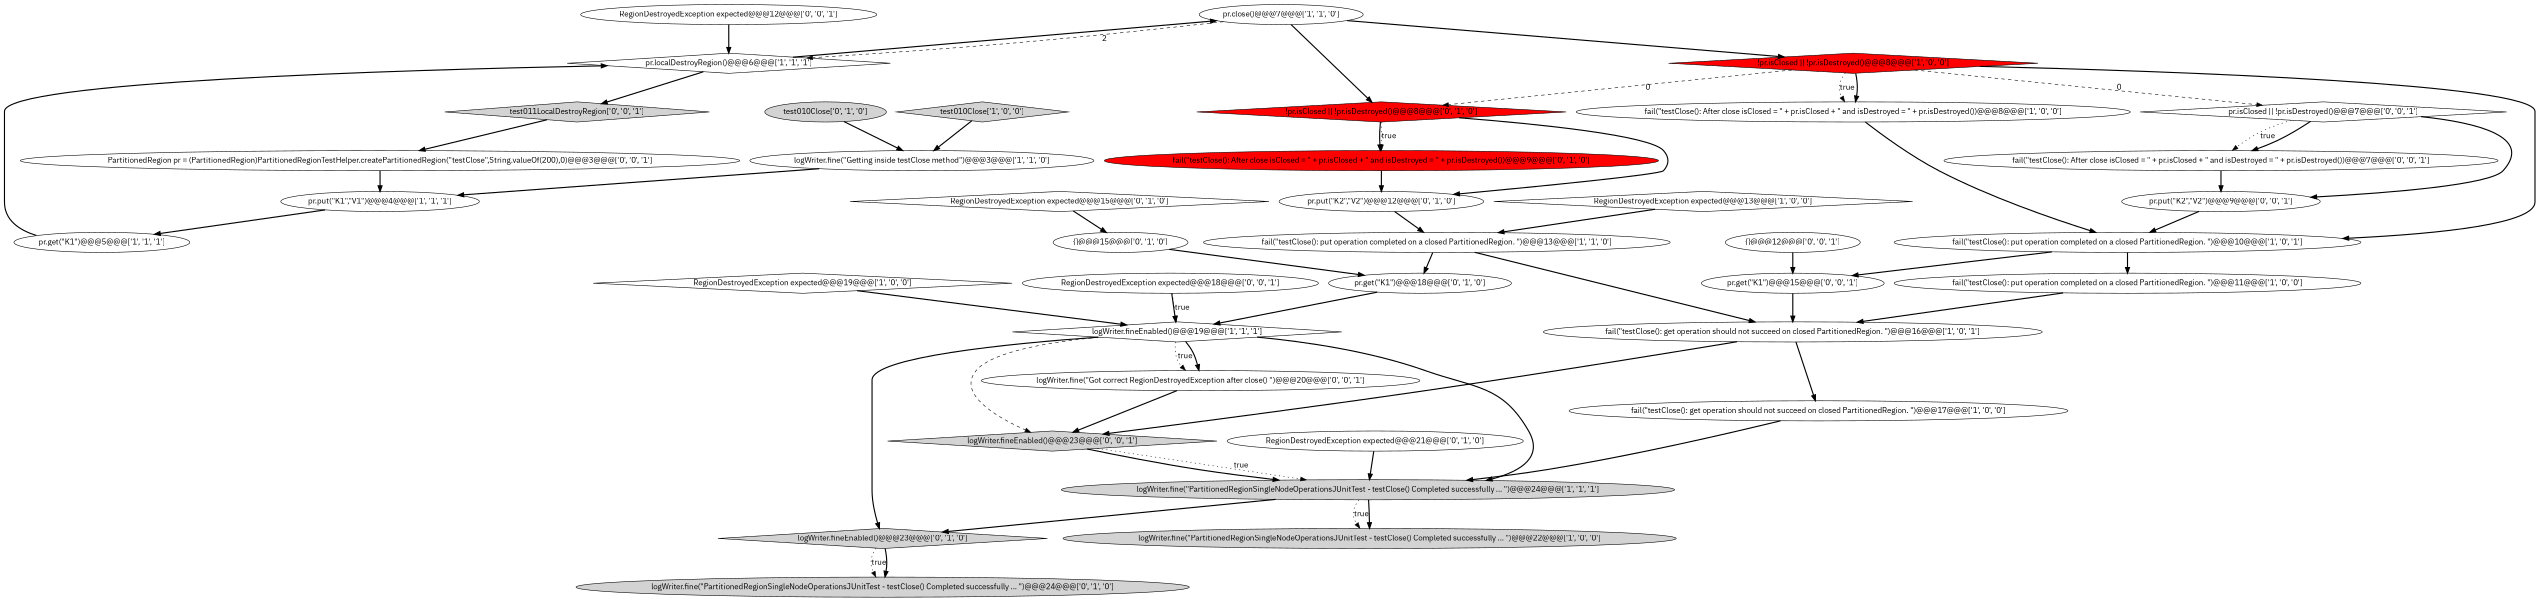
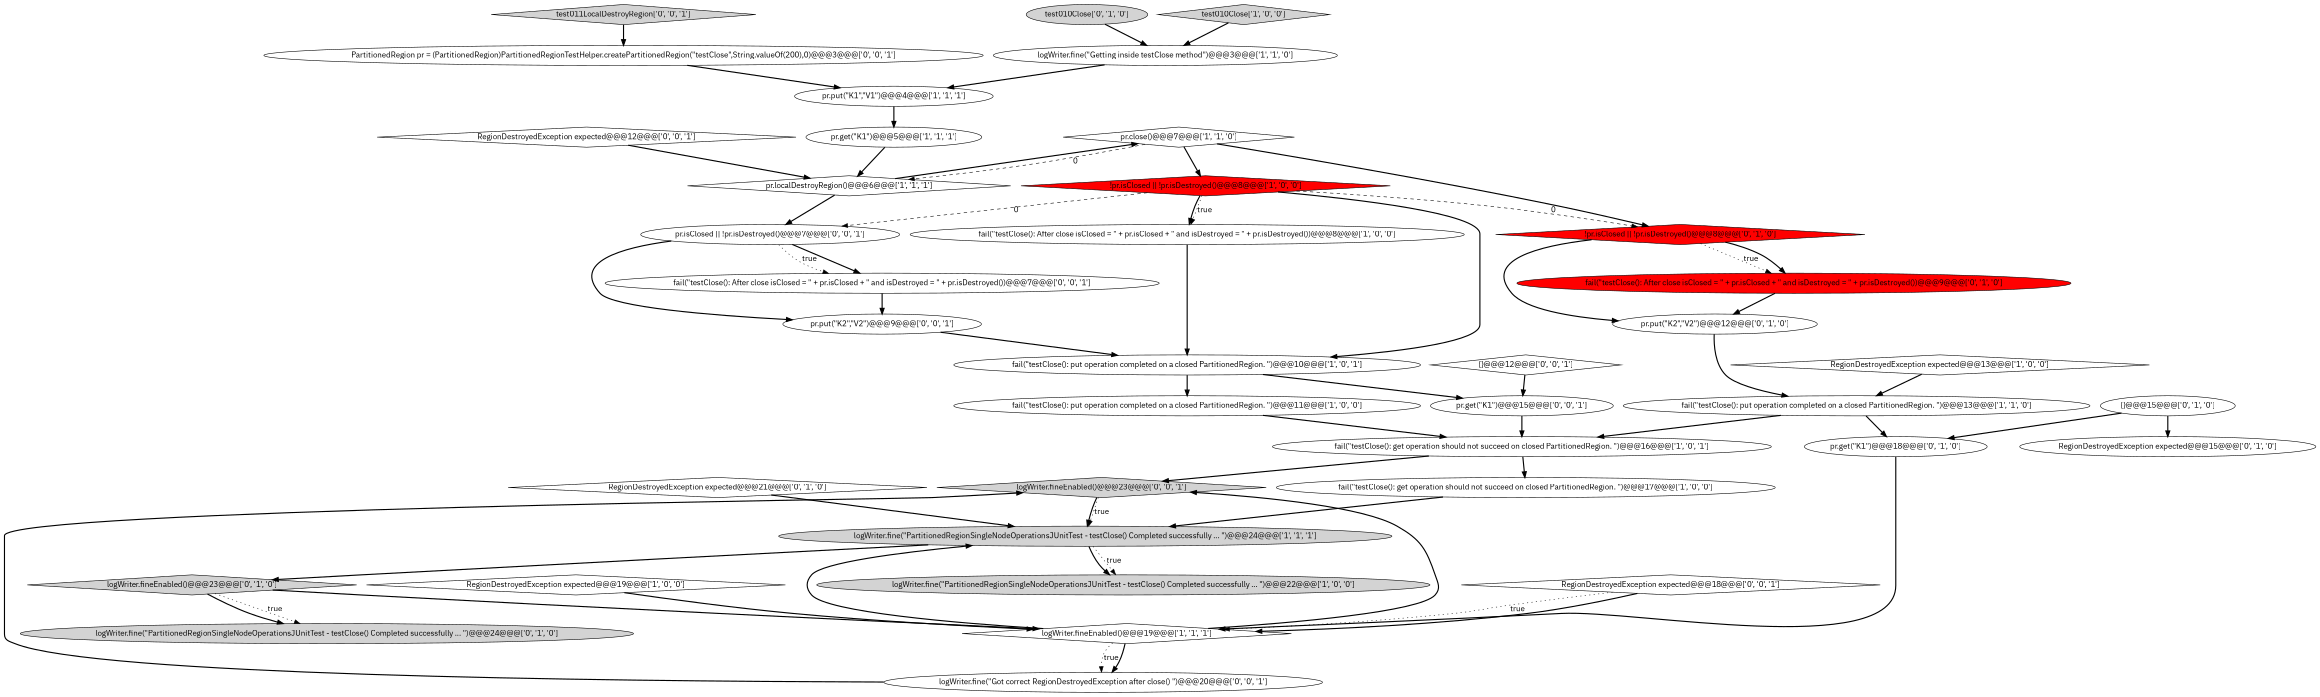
  digraph {
    fontname="IBM Plex Sans"
    node [fillcolor=white fontname="IBM Plex Sans" shape=ellipse style=filled]
    edge [fontname="IBM Plex Sans" style=bold]
-   n1 [label="pr.isClosed || !pr.isDestroyed()@@@7@@@['0', '0', '1']" shape=diamond]
+   n1 [label="pr.isClosed || !pr.isDestroyed()@@@7@@@['0', '0', '1']"]
    n2 [label="fail(\"testClose(): After close isClosed = \" + pr.isClosed + \" and isDestroyed = \" + pr.isDestroyed())@@@7@@@['0', '0', '1']"]
    n3 [label="pr.put(\"K2\",\"V2\")@@@9@@@['0', '0', '1']"]
    n4 [label="fail(\"testClose(): put operation completed on a closed PartitionedRegion. \")@@@10@@@['1', '0', '1']"]
-   n5 [label="RegionDestroyedException expected@@@15@@@['0', '1', '0']" shape=diamond]
+   n5 [label="RegionDestroyedException expected@@@15@@@['0', '1', '0']"]
    n6 [label="{}@@@15@@@['0', '1', '0']"]
    n7 [label="pr.get(\"K1\")@@@18@@@['0', '1', '0']"]
-   n8 [label="RegionDestroyedException expected@@@21@@@['0', '1', '0']"]
+   n8 [label="RegionDestroyedException expected@@@21@@@['0', '1', '0']" shape=diamond]
    n9 [fillcolor=lightgray label="logWriter.fine(\"PartitionedRegionSingleNodeOperationsJUnitTest - testClose() Completed successfully ... \")@@@24@@@['1', '1', '1']"]
    n10 [fillcolor=lightgray label="logWriter.fineEnabled()@@@23@@@['0', '1', '0']" shape=diamond]
    n11 [fillcolor=lightgray label="logWriter.fine(\"PartitionedRegionSingleNodeOperationsJUnitTest - testClose() Completed successfully ... \")@@@22@@@['1', '0', '0']"]
-   n12 [label="RegionDestroyedException expected@@@12@@@['0', '0', '1']"]
+   n12 [label="RegionDestroyedException expected@@@12@@@['0', '0', '1']" shape=diamond]
    n13 [label="pr.localDestroyRegion()@@@6@@@['1', '1', '1']" shape=diamond]
-   n14 [label="{}@@@12@@@['0', '0', '1']"]
+   n14 [label="{}@@@12@@@['0', '0', '1']" shape=diamond]
    n15 [label="pr.get(\"K1\")@@@15@@@['0', '0', '1']"]
    n16 [label="fail(\"testClose(): get operation should not succeed on closed PartitionedRegion. \")@@@16@@@['1', '0', '1']"]
    n17 [fillcolor=lightgray label="logWriter.fineEnabled()@@@23@@@['0', '0', '1']" shape=diamond]
    n18 [label="fail(\"testClose(): get operation should not succeed on closed PartitionedRegion. \")@@@17@@@['1', '0', '0']"]
    n19 [label="logWriter.fine(\"Got correct RegionDestroyedException after close() \")@@@20@@@['0', '0', '1']"]
-   n20 [label="pr.close()@@@7@@@['1', '1', '0']"]
+   n20 [label="pr.close()@@@7@@@['1', '1', '0']" shape=diamond]
    n21 [fillcolor=red label="!pr.isClosed || !pr.isDestroyed()@@@8@@@['0', '1', '0']" shape=diamond]
    n22 [fillcolor=red label="!pr.isClosed || !pr.isDestroyed()@@@8@@@['1', '0', '0']" shape=diamond]
    n23 [label="pr.put(\"K2\",\"V2\")@@@12@@@['0', '1', '0']"]
    n24 [fillcolor=red label="fail(\"testClose(): After close isClosed = \" + pr.isClosed + \" and isDestroyed = \" + pr.isDestroyed())@@@9@@@['0', '1', '0']"]
    n25 [label="fail(\"testClose(): After close isClosed = \" + pr.isClosed + \" and isDestroyed = \" + pr.isDestroyed())@@@8@@@['1', '0', '0']"]
    n26 [label="pr.put(\"K1\",\"V1\")@@@4@@@['1', '1', '1']"]
    n27 [label="pr.get(\"K1\")@@@5@@@['1', '1', '1']"]
    n28 [label="PartitionedRegion pr = (PartitionedRegion)PartitionedRegionTestHelper.createPartitionedRegion(\"testClose\",String.valueOf(200),0)@@@3@@@['0', '0', '1']"]
    n29 [label="fail(\"testClose(): put operation completed on a closed PartitionedRegion. \")@@@13@@@['1', '1', '0']"]
    n30 [label="logWriter.fineEnabled()@@@19@@@['1', '1', '1']" shape=diamond]
    n31 [fillcolor=lightgray label="test010Close['0', '1', '0']"]
    n32 [label="logWriter.fine(\"Getting inside testClose method\")@@@3@@@['1', '1', '0']"]
    n33 [label="fail(\"testClose(): put operation completed on a closed PartitionedRegion. \")@@@11@@@['1', '0', '0']"]
    n34 [fillcolor=lightgray label="logWriter.fine(\"PartitionedRegionSingleNodeOperationsJUnitTest - testClose() Completed successfully ... \")@@@24@@@['0', '1', '0']"]
-   n35 [label="RegionDestroyedException expected@@@18@@@['0', '0', '1']"]
+   n35 [label="RegionDestroyedException expected@@@18@@@['0', '0', '1']" shape=diamond]
    n36 [fillcolor=lightgray label="test011LocalDestroyRegion['0', '0', '1']" shape=diamond]
    n37 [fillcolor=lightgray label="test010Close['1', '0', '0']" shape=diamond]
    n38 [label="RegionDestroyedException expected@@@13@@@['1', '0', '0']" shape=diamond]
    n39 [label="RegionDestroyedException expected@@@19@@@['1', '0', '0']" shape=diamond]
    n1 -> n2
    n1 -> n2 [label=true style=dotted]
    n1 -> n3
    n2 -> n3
    n3 -> n4
    n4 -> n15
    n4 -> n33
-   n5 -> n6
+   n6 -> n5
    n6 -> n7
    n7 -> n30
    n8 -> n9
    n9 -> n10
    n9 -> n11 [label=true style=dotted]
    n9 -> n11
    n10 -> n34 [label=true style=dotted]
    n10 -> n34
    n12 -> n13
-   n13 -> n36
+   n13 -> n1
    n13 -> n20
    n14 -> n15
    n15 -> n16
    n16 -> n17
    n16 -> n18
    n17 -> n9
    n17 -> n9 [label=true style=dotted]
    n18 -> n9
    n19 -> n17
-   n20 -> n13 [label=2 style=dashed]
+   n20 -> n13 [label=0 style=dashed]
    n20 -> n21
    n20 -> n22
    n21 -> n23
    n21 -> n24 [label=true style=dotted]
    n21 -> n24
    n22 -> n1 [label=0 style=dashed]
    n22 -> n4
    n22 -> n21 [label=0 style=dashed]
    n22 -> n25
    n22 -> n25 [label=true style=dotted]
    n23 -> n29
    n24 -> n23
    n25 -> n4
    n26 -> n27
    n27 -> n13
    n28 -> n26
    n29 -> n7
    n29 -> n16
    n30 -> n9
-   n30 -> n10
-   n30 -> n17 [style=dashed]
+   n10 -> n30
+   n30 -> n17
    n30 -> n19 [label=true style=dotted]
    n30 -> n19
    n31 -> n32
    n32 -> n26
    n33 -> n16
    n35 -> n30
    n35 -> n30 [label=true style=dotted]
    n36 -> n28
    n37 -> n32
    n38 -> n29
    n39 -> n30
  }
